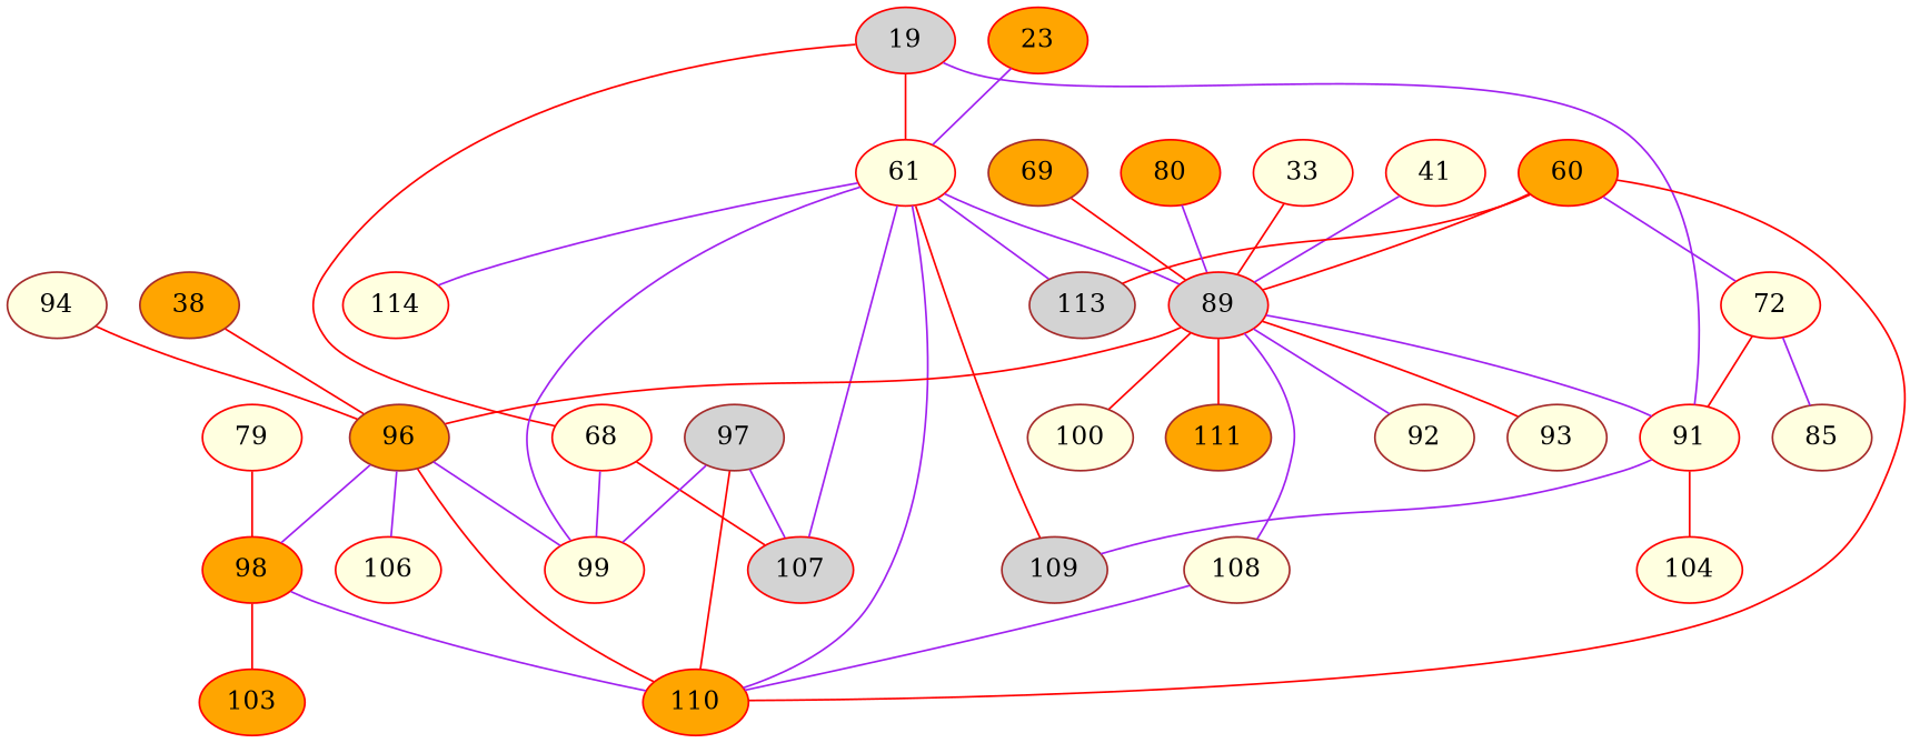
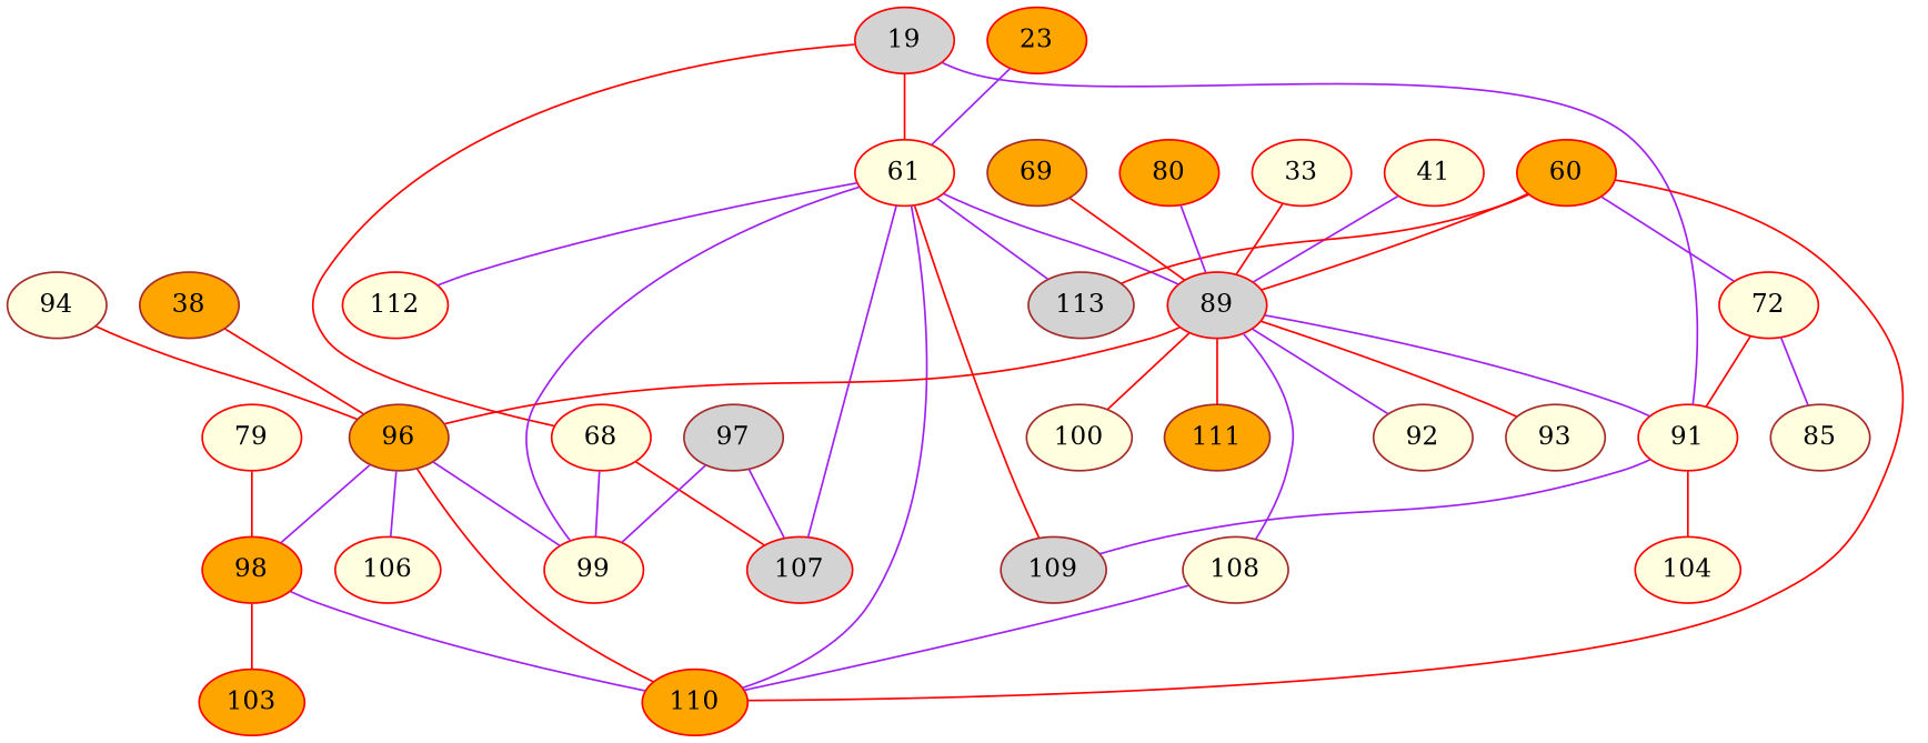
  graph {
    node [color=red fillcolor=lightyellow style=filled]
    edge [color=purple]
    19 [fillcolor=lightgrey super="+18"]
    61 [super="+6+1+2"]
    n3 [label=68 super="+59"]
    91 [super="+73+63+77"]
    89 [fillcolor=lightgrey super="+27+11+13+7+62+78"]
    110 [fillcolor=orange super="+74+83+14"]
    113 [color=brown fillcolor=lightgrey super="+102"]
    99 [super="+30+65+90+20"]
    107 [fillcolor=lightgrey super="+37+70+105"]
    109 [color=brown fillcolor=lightgrey]
-   112 [super="+47" label=114]
+   112 [super="+47"]
    104
    23 [fillcolor=orange]
    96 [color=brown fillcolor=orange super="+68+95+88+81"]
    92 [color=brown]
    93 [color=brown]
    100 [color=brown]
    108 [color=brown]
    111 [color=brown fillcolor=orange super="+101"]
    33
    98 [fillcolor=orange super="+43+64+46+53+75"]
    106
    38 [color=brown fillcolor=orange]
    41
    60 [fillcolor=orange super="+52"]
    72 [super="+71"]
    85 [color=brown]
    69 [color=brown fillcolor=orange]
    103 [fillcolor=orange]
    79
    80 [fillcolor=orange]
    97 [color=brown fillcolor=lightgrey super="+40+51+86"]
    94 [color=brown]
    19 -- 61 [color=red weight=2]
    19 -- n3 [color=red]
    19 -- 91 [weight=2]
    61 -- 89 [weight=4]
    61 -- 110 [weight=3]
    61 -- 113
    61 -- 99 [weight=2]
    61 -- 107
    61 -- 109 [color=red]
    61 -- 112
    n3 -- 99 [weight=2]
    n3 -- 107 [color=red]
    91 -- 109
    91 -- 104 [color=red]
    89 -- 91
    89 -- 96 [color=red weight=4]
    89 -- 92
    89 -- 93 [color=red]
    89 -- 100 [color=red]
    89 -- 108
    89 -- 111 [color=red]
    23 -- 61
    96 -- 110 [color=red weight=2]
    96 -- 99
    96 -- 98 [weight=2]
    96 -- 106
    108 -- 110
    33 -- 89 [color=red]
    98 -- 110 [weight=4]
    98 -- 103 [color=red]
    38 -- 96 [color=red]
    41 -- 89
    60 -- 89 [color=red weight=3]
    60 -- 110 [color=red]
    60 -- 113 [color=red weight=2]
    60 -- 72 [weight=2]
    72 -- 91 [color=red]
    72 -- 85
    69 -- 89 [color=red]
    79 -- 98 [color=red]
    80 -- 89
-   97 -- 110 [color=red weight=2]
    97 -- 99
    97 -- 107
    94 -- 96 [color=red]
  }
